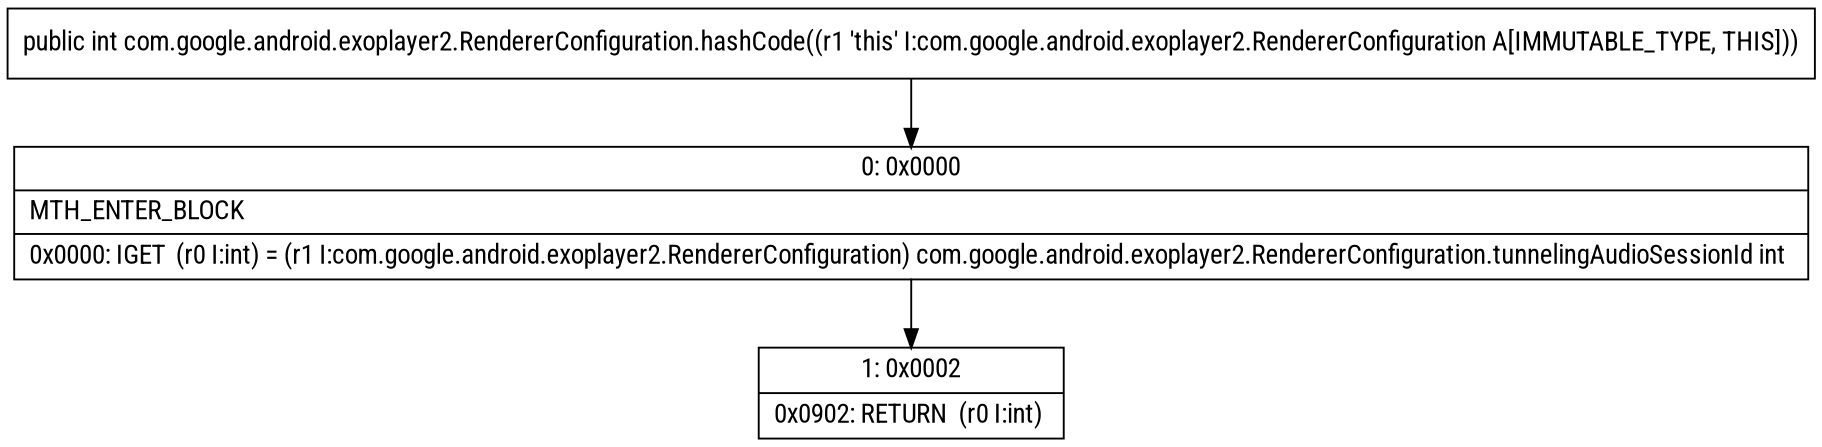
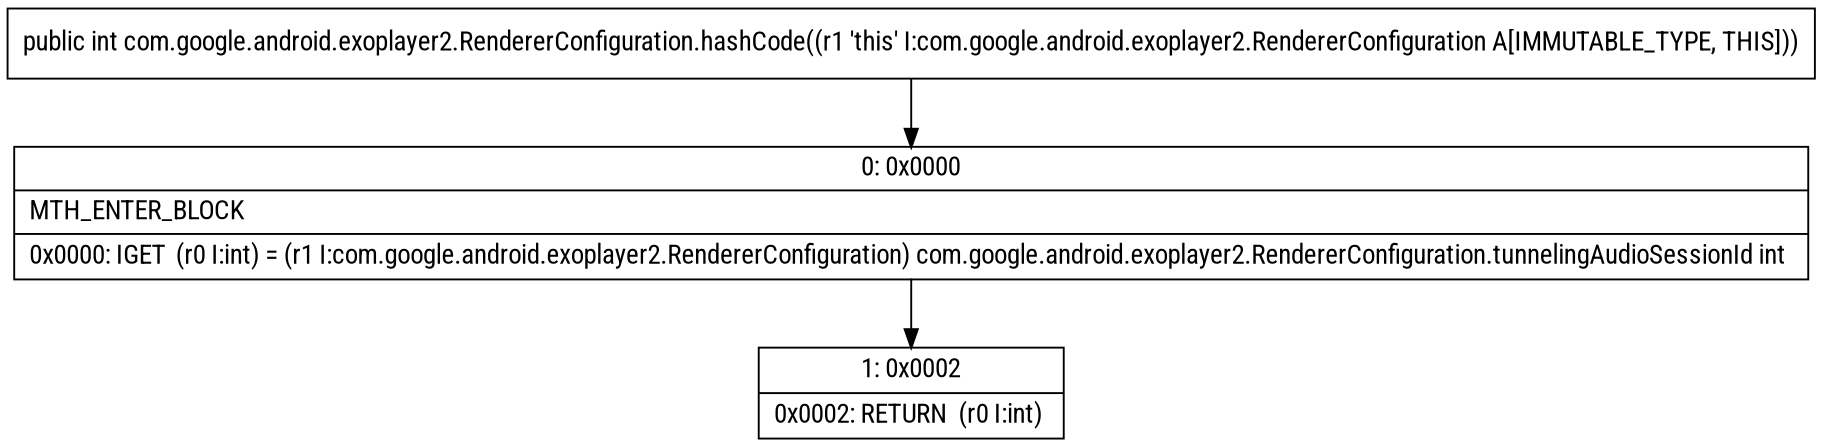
  digraph {
    fontname="Roboto Condensed"
    node [shape=record fontname="Roboto Condensed"]
    edge [fontname="Roboto Condensed"]
    n1 [label="{0\:\ 0x0000|MTH_ENTER_BLOCK\l|0x0000: IGET  (r0 I:int) = (r1 I:com.google.android.exoplayer2.RendererConfiguration) com.google.android.exoplayer2.RendererConfiguration.tunnelingAudioSessionId int \l}"]
-   n2 [label="{1\:\ 0x0002|0x0902: RETURN  (r0 I:int) \l}"]
+   n2 [label="{1\:\ 0x0002|0x0002: RETURN  (r0 I:int) \l}"]
    n3 [label="{public int com.google.android.exoplayer2.RendererConfiguration.hashCode((r1 'this' I:com.google.android.exoplayer2.RendererConfiguration A[IMMUTABLE_TYPE, THIS])) }"]
    n1 -> n2
    n3 -> n1
  }
